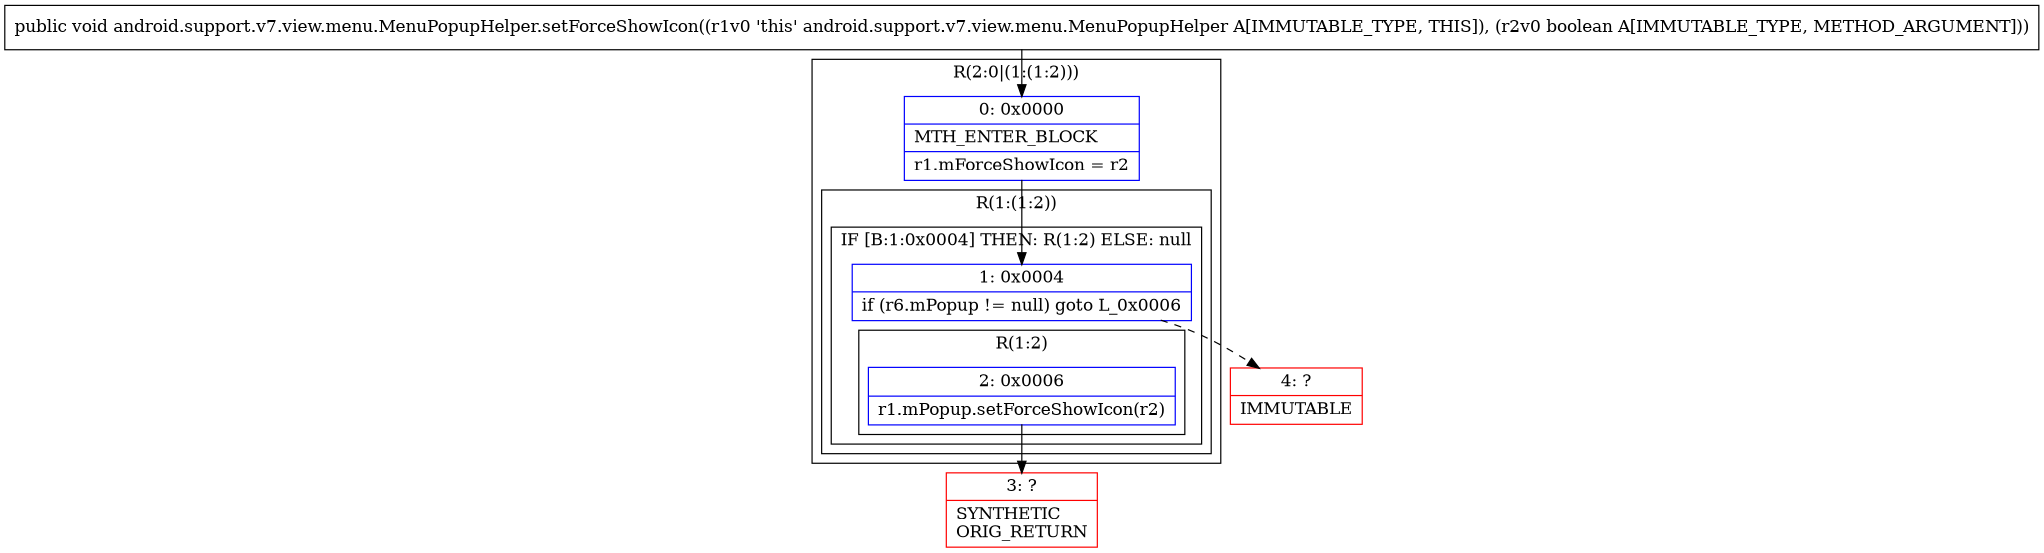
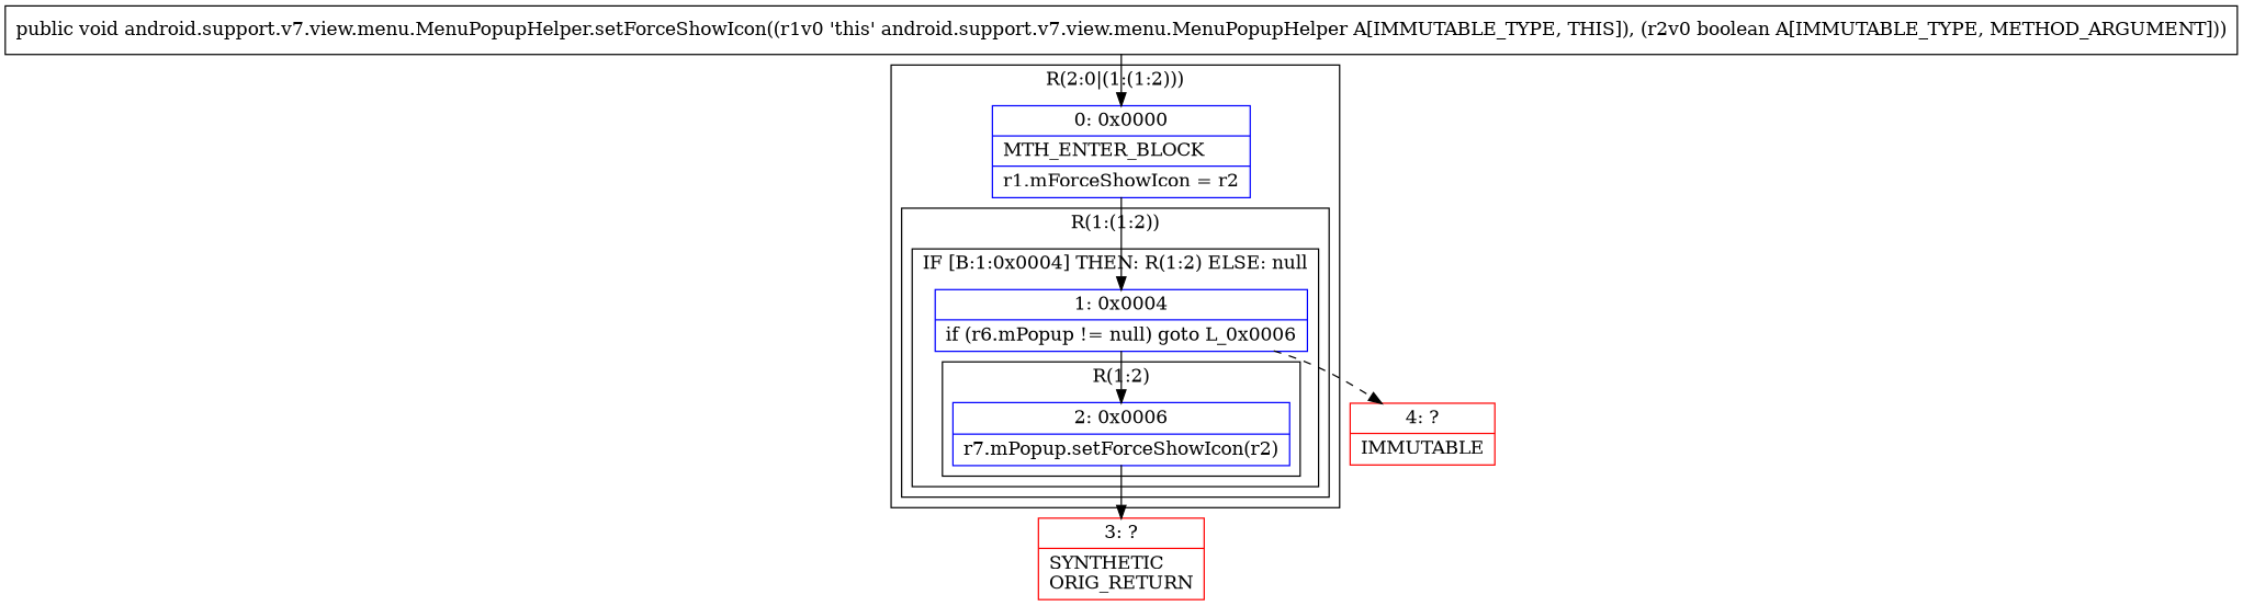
  digraph {
    node [color=blue shape=record]
-   n1 [label="{2\:\ 0x0006|r1.mPopup.setForceShowIcon(r2)\l}"]
+   n1 [label="{2\:\ 0x0006|r7.mPopup.setForceShowIcon(r2)\l}"]
    n2 [label="{1\:\ 0x0004|if (r6.mPopup != null) goto L_0x0006\l}"]
    n3 [label="{0\:\ 0x0000|MTH_ENTER_BLOCK\l|r1.mForceShowIcon = r2\l}"]
    n4 [color=red label="{3\:\ ?|SYNTHETIC\lORIG_RETURN\l}"]
    n5 [color=red label="{4\:\ ?|IMMUTABLE\l}"]
    n6 [label="{public void android.support.v7.view.menu.MenuPopupHelper.setForceShowIcon((r1v0 'this' android.support.v7.view.menu.MenuPopupHelper A[IMMUTABLE_TYPE, THIS]), (r2v0 boolean A[IMMUTABLE_TYPE, METHOD_ARGUMENT])) }" color=""]
    subgraph cluster_1 {
      label="R(2:0|(1:(1:2)))"
      n3
      subgraph cluster_2 {
        label="R(1:(1:2))"
        subgraph cluster_3 {
          label="IF [B:1:0x0004] THEN: R(1:2) ELSE: null"
          n2
          subgraph cluster_4 {
            label="R(1:2)"
            n1
          }
        }
      }
    }
    n1 -> n4
+   n2 -> n1
    n2 -> n5 [style=dashed]
    n3 -> n2
    n6 -> n3
  }
